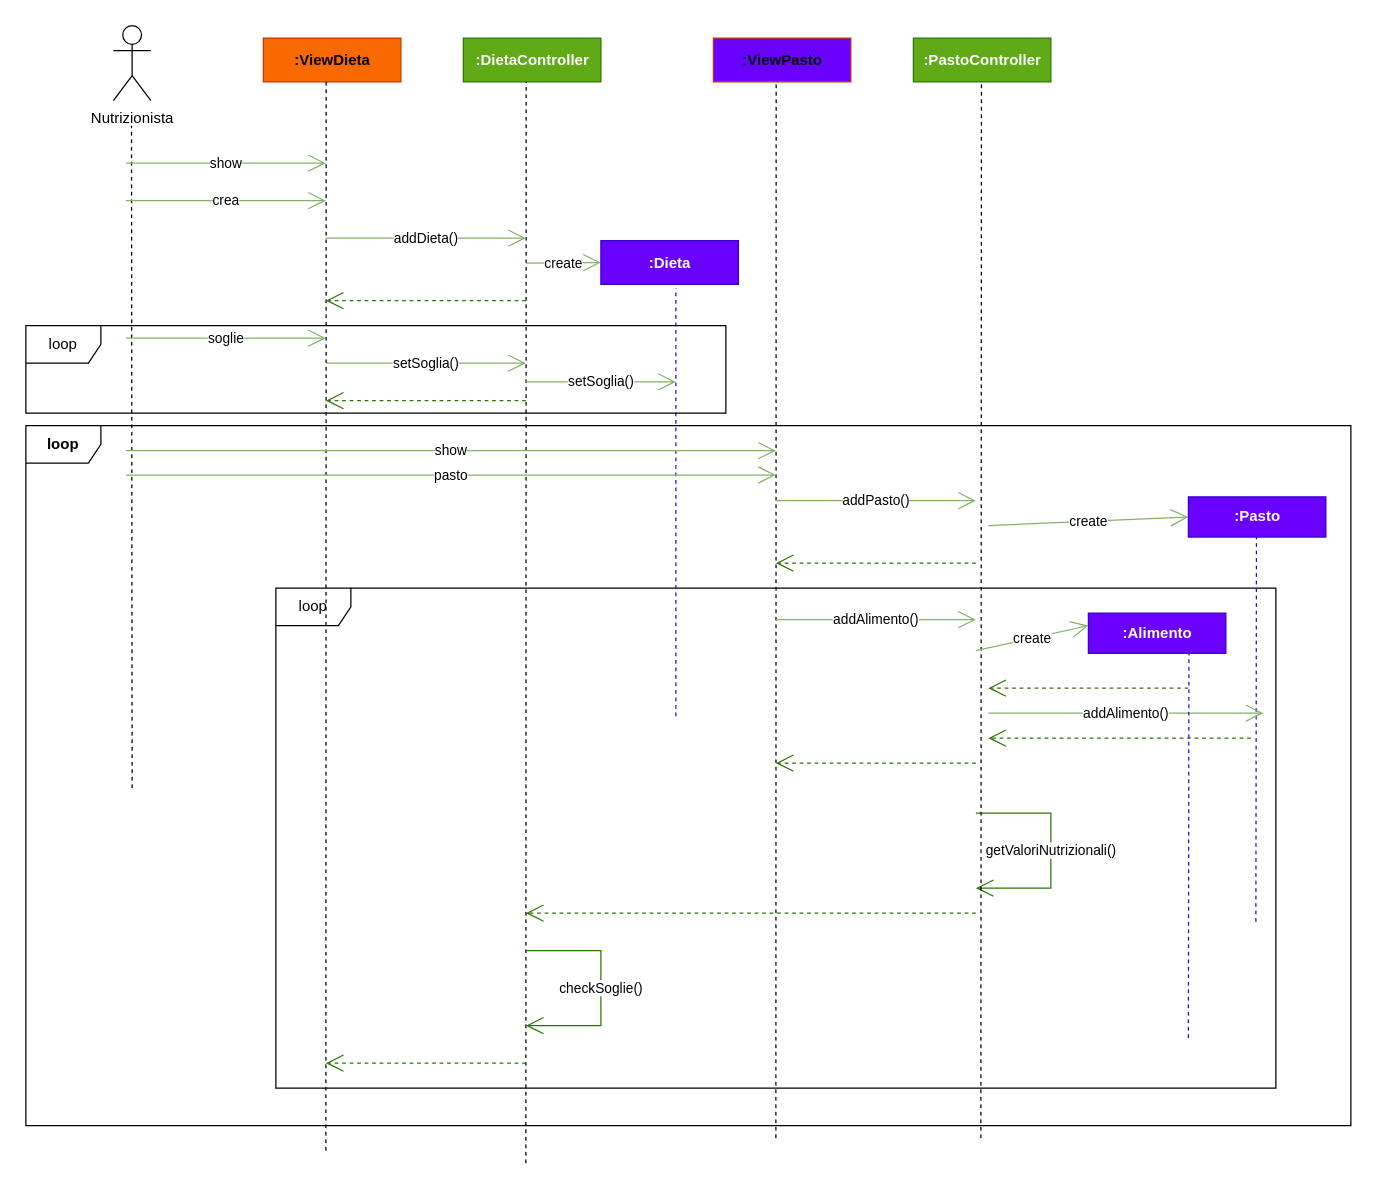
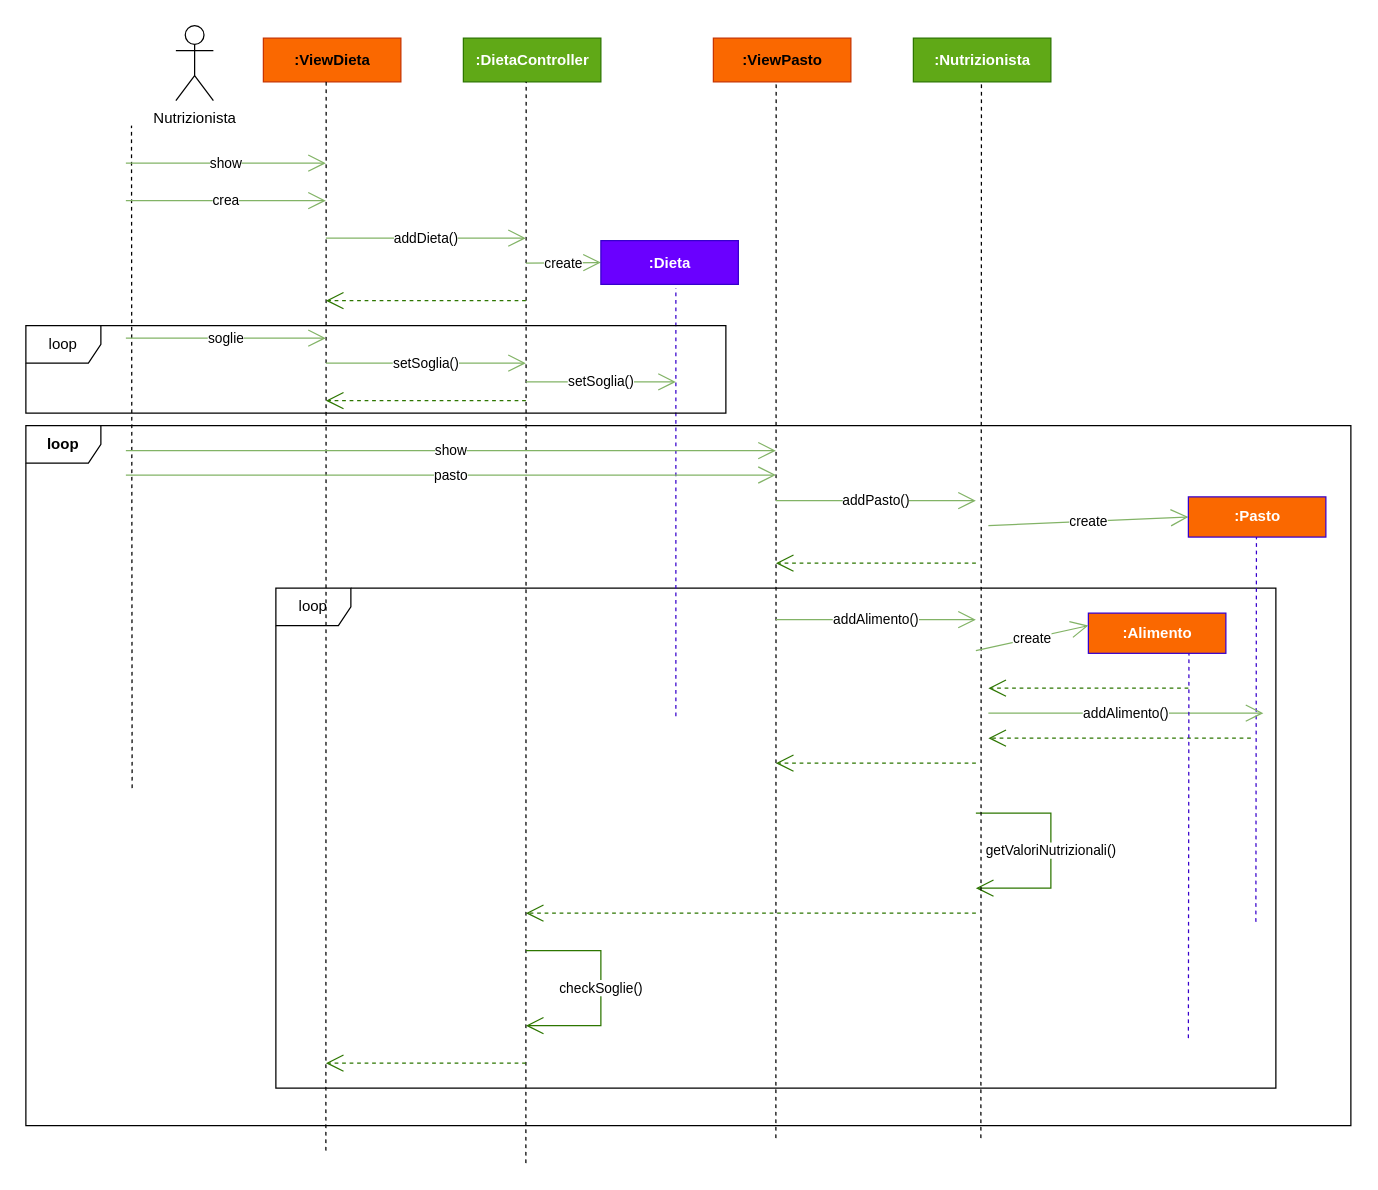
  <mxCell id="0" />
  <mxCell id="1" parent="0" />
  <mxCell id="2" value="loop" style="shape=umlFrame;whiteSpace=wrap;html=1;fontStyle=1" parent="1" vertex="1"><mxGeometry x="20" y="340" width="1060" height="560" as="geometry" /></mxCell>
  <mxCell id="3" value="loop" style="shape=umlFrame;whiteSpace=wrap;html=1;" parent="1" vertex="1"><mxGeometry x="220" y="470" width="800" height="400" as="geometry" /></mxCell>
- <mxCell id="4" value="Nutrizionista" style="shape=umlActor;verticalLabelPosition=bottom;verticalAlign=top;html=1;outlineConnect=0;" parent="1" vertex="1"><mxGeometry x="90" y="20" width="30" height="60" as="geometry" /></mxCell>
+ <mxCell id="4" value="Nutrizionista" style="shape=umlActor;verticalLabelPosition=bottom;verticalAlign=top;html=1;outlineConnect=0;" parent="1" vertex="1"><mxGeometry x="140" y="20" width="30" height="60" as="geometry" /></mxCell>
  <mxCell id="5" value="" style="endArrow=none;html=1;rounded=0;dashed=1;" parent="1" edge="1"><mxGeometry width="50" height="50" relative="1" as="geometry"><mxPoint x="105" y="630" as="sourcePoint" /><mxPoint x="104.5" y="100" as="targetPoint" /></mxGeometry></mxCell>
  <mxCell id="6" value="&lt;b&gt;:ViewDieta&lt;/b&gt;" style="html=1;fillColor=#fa6800;fontColor=#000000;strokeColor=#C73500;" parent="1" vertex="1"><mxGeometry x="210" y="30" width="110" height="35" as="geometry" /></mxCell>
  <mxCell id="7" value="" style="endArrow=none;html=1;rounded=0;dashed=1;" parent="1" edge="1"><mxGeometry width="50" height="50" relative="1" as="geometry"><mxPoint x="260" y="920" as="sourcePoint" /><mxPoint x="260.23" y="65" as="targetPoint" /></mxGeometry></mxCell>
  <mxCell id="8" value="show" style="endArrow=open;endSize=12;html=1;rounded=0;fillColor=#d5e8d4;gradientColor=#97d077;strokeColor=#82b366;" parent="1" edge="1"><mxGeometry width="160" relative="1" as="geometry"><mxPoint x="100" y="130" as="sourcePoint" /><mxPoint x="260" y="130" as="targetPoint" /></mxGeometry></mxCell>
  <mxCell id="9" value="crea" style="endArrow=open;endSize=12;html=1;rounded=0;fillColor=#d5e8d4;gradientColor=#97d077;strokeColor=#82b366;" parent="1" edge="1"><mxGeometry width="160" relative="1" as="geometry"><mxPoint x="100" y="160" as="sourcePoint" /><mxPoint x="260" y="160" as="targetPoint" /></mxGeometry></mxCell>
  <mxCell id="10" value="&lt;b&gt;:DietaController&lt;/b&gt;" style="html=1;fillColor=#60a917;fontColor=#ffffff;strokeColor=#2D7600;" parent="1" vertex="1"><mxGeometry x="370" y="30" width="110" height="35" as="geometry" /></mxCell>
  <mxCell id="11" value="" style="endArrow=none;html=1;rounded=0;dashed=1;" parent="1" edge="1"><mxGeometry width="50" height="50" relative="1" as="geometry"><mxPoint x="420" y="930" as="sourcePoint" /><mxPoint x="420.23" y="65" as="targetPoint" /></mxGeometry></mxCell>
  <mxCell id="12" value="addDieta()" style="endArrow=open;endSize=12;html=1;rounded=0;fillColor=#d5e8d4;gradientColor=#97d077;strokeColor=#82b366;" parent="1" edge="1"><mxGeometry width="160" relative="1" as="geometry"><mxPoint x="260" y="190" as="sourcePoint" /><mxPoint x="420" y="190" as="targetPoint" /></mxGeometry></mxCell>
  <mxCell id="13" value="create" style="endArrow=open;endSize=12;html=1;rounded=0;fillColor=#d5e8d4;gradientColor=#97d077;strokeColor=#82b366;entryX=0;entryY=0.5;entryDx=0;entryDy=0;" parent="1" target="14" edge="1"><mxGeometry width="160" relative="1" as="geometry"><mxPoint x="420" y="210" as="sourcePoint" /><mxPoint x="560" y="180" as="targetPoint" /></mxGeometry></mxCell>
  <mxCell id="14" value="&lt;b&gt;:Dieta&lt;/b&gt;" style="html=1;fillColor=#6a00ff;fontColor=#ffffff;strokeColor=#3700CC;" parent="1" vertex="1"><mxGeometry x="480" y="192" width="110" height="35" as="geometry" /></mxCell>
  <mxCell id="15" value="" style="endArrow=open;endFill=1;endSize=12;html=1;rounded=0;fillColor=#60a917;strokeColor=#2D7600;dashed=1;" parent="1" edge="1"><mxGeometry width="160" relative="1" as="geometry"><mxPoint x="420" y="240" as="sourcePoint" /><mxPoint x="260" y="240" as="targetPoint" /></mxGeometry></mxCell>
  <mxCell id="16" value="setSoglia()" style="endArrow=open;endSize=12;html=1;rounded=0;fillColor=#d5e8d4;gradientColor=#97d077;strokeColor=#82b366;" parent="1" edge="1"><mxGeometry width="160" relative="1" as="geometry"><mxPoint x="260" y="290" as="sourcePoint" /><mxPoint x="420" y="290" as="targetPoint" /></mxGeometry></mxCell>
  <mxCell id="17" value="" style="endArrow=open;endFill=1;endSize=12;html=1;rounded=0;fillColor=#60a917;strokeColor=#2D7600;dashed=1;" parent="1" edge="1"><mxGeometry width="160" relative="1" as="geometry"><mxPoint x="420" y="320" as="sourcePoint" /><mxPoint x="260" y="320" as="targetPoint" /></mxGeometry></mxCell>
  <mxCell id="18" value="" style="endArrow=none;html=1;rounded=0;dashed=1;fillColor=#6a00ff;strokeColor=#3700CC;" parent="1" edge="1"><mxGeometry width="50" height="50" relative="1" as="geometry"><mxPoint x="540" y="572.5" as="sourcePoint" /><mxPoint x="540" y="230" as="targetPoint" /></mxGeometry></mxCell>
  <mxCell id="19" value="setSoglia()" style="endArrow=open;endSize=12;html=1;rounded=0;fillColor=#d5e8d4;gradientColor=#97d077;strokeColor=#82b366;" parent="1" edge="1"><mxGeometry width="160" relative="1" as="geometry"><mxPoint x="420" y="305" as="sourcePoint" /><mxPoint x="540" y="305" as="targetPoint" /></mxGeometry></mxCell>
  <mxCell id="20" value="create" style="endArrow=open;endSize=12;html=1;rounded=0;fillColor=#d5e8d4;gradientColor=#97d077;strokeColor=#82b366;entryX=0;entryY=0.5;entryDx=0;entryDy=0;" parent="1" target="37" edge="1"><mxGeometry width="160" relative="1" as="geometry"><mxPoint x="790" y="420" as="sourcePoint" /><mxPoint x="780" y="380" as="targetPoint" /></mxGeometry></mxCell>
- <mxCell id="21" value="&lt;b&gt;:PastoController&lt;/b&gt;" style="html=1;fillColor=#60a917;fontColor=#ffffff;strokeColor=#2D7600;" parent="1" vertex="1"><mxGeometry x="730" y="30" width="110" height="35" as="geometry" /></mxCell>
- <mxCell id="22" value="&lt;b&gt;:ViewPasto&lt;/b&gt;" style="html=1;fillColor=#6a00ff;fontColor=#000000;strokeColor=#C73500;" parent="1" vertex="1"><mxGeometry x="570" y="30" width="110" height="35" as="geometry" /></mxCell>
+ <mxCell id="21" value="&lt;b&gt;:Nutrizionista&lt;/b&gt;" style="html=1;fillColor=#60a917;fontColor=#ffffff;strokeColor=#2D7600;" parent="1" vertex="1"><mxGeometry x="730" y="30" width="110" height="35" as="geometry" /></mxCell>
+ <mxCell id="22" value="&lt;b&gt;:ViewPasto&lt;/b&gt;" style="html=1;fillColor=#fa6800;fontColor=#000000;strokeColor=#C73500;" parent="1" vertex="1"><mxGeometry x="570" y="30" width="110" height="35" as="geometry" /></mxCell>
  <mxCell id="23" value="" style="endArrow=none;html=1;rounded=0;dashed=1;" parent="1" edge="1"><mxGeometry width="50" height="50" relative="1" as="geometry"><mxPoint x="620" y="910" as="sourcePoint" /><mxPoint x="620.23" y="65" as="targetPoint" /></mxGeometry></mxCell>
  <mxCell id="24" value="show" style="endArrow=open;endSize=12;html=1;rounded=0;fillColor=#d5e8d4;gradientColor=#97d077;strokeColor=#82b366;" parent="1" edge="1"><mxGeometry width="160" relative="1" as="geometry"><mxPoint x="100" y="360" as="sourcePoint" /><mxPoint x="620" y="360" as="targetPoint" /></mxGeometry></mxCell>
  <mxCell id="25" value="addAlimento()" style="endArrow=open;endSize=12;html=1;rounded=0;fillColor=#d5e8d4;gradientColor=#97d077;strokeColor=#82b366;" parent="1" edge="1"><mxGeometry width="160" relative="1" as="geometry"><mxPoint x="620" y="495.25" as="sourcePoint" /><mxPoint x="780" y="495.25" as="targetPoint" /></mxGeometry></mxCell>
  <mxCell id="26" value="soglie" style="endArrow=open;endSize=12;html=1;rounded=0;fillColor=#d5e8d4;gradientColor=#97d077;strokeColor=#82b366;" parent="1" edge="1"><mxGeometry width="160" relative="1" as="geometry"><mxPoint x="100" y="270" as="sourcePoint" /><mxPoint x="260" y="270" as="targetPoint" /></mxGeometry></mxCell>
  <mxCell id="27" value="getValoriNutrizionali()" style="endArrow=open;endFill=1;endSize=12;html=1;rounded=0;fillColor=#60a917;strokeColor=#2D7600;" parent="1" edge="1"><mxGeometry width="160" relative="1" as="geometry"><mxPoint x="780" y="650" as="sourcePoint" /><mxPoint x="780" y="710" as="targetPoint" /><Array as="points"><mxPoint x="840" y="650" /><mxPoint x="840" y="710" /></Array></mxGeometry></mxCell>
  <mxCell id="28" value="" style="endArrow=open;endFill=1;endSize=12;html=1;rounded=0;fillColor=#60a917;strokeColor=#2D7600;dashed=1;" parent="1" edge="1"><mxGeometry width="160" relative="1" as="geometry"><mxPoint x="420" y="850" as="sourcePoint" /><mxPoint x="260" y="850" as="targetPoint" /></mxGeometry></mxCell>
  <mxCell id="29" value="loop" style="shape=umlFrame;whiteSpace=wrap;html=1;" parent="1" vertex="1"><mxGeometry x="20" y="260" width="560" height="70" as="geometry" /></mxCell>
  <mxCell id="30" value="pasto" style="endArrow=open;endSize=12;html=1;rounded=0;fillColor=#d5e8d4;gradientColor=#97d077;strokeColor=#82b366;" parent="1" edge="1"><mxGeometry width="160" relative="1" as="geometry"><mxPoint x="100" y="379.52" as="sourcePoint" /><mxPoint x="620" y="379.52" as="targetPoint" /></mxGeometry></mxCell>
  <mxCell id="31" value="" style="endArrow=none;html=1;rounded=0;dashed=1;" parent="1" edge="1"><mxGeometry width="50" height="50" relative="1" as="geometry"><mxPoint x="784" y="910" as="sourcePoint" /><mxPoint x="784.46" y="65" as="targetPoint" /></mxGeometry></mxCell>
  <mxCell id="32" value="addPasto()" style="endArrow=open;endSize=12;html=1;rounded=0;fillColor=#d5e8d4;gradientColor=#97d077;strokeColor=#82b366;" parent="1" edge="1"><mxGeometry width="160" relative="1" as="geometry"><mxPoint x="620" y="400" as="sourcePoint" /><mxPoint x="780" y="400" as="targetPoint" /></mxGeometry></mxCell>
  <mxCell id="33" value="" style="endArrow=open;endFill=1;endSize=12;html=1;rounded=0;fillColor=#60a917;strokeColor=#2D7600;dashed=1;" parent="1" edge="1"><mxGeometry width="160" relative="1" as="geometry"><mxPoint x="780" y="450" as="sourcePoint" /><mxPoint x="620" y="450" as="targetPoint" /></mxGeometry></mxCell>
  <mxCell id="34" value="" style="endArrow=open;endFill=1;endSize=12;html=1;rounded=0;fillColor=#60a917;strokeColor=#2D7600;dashed=1;" parent="1" edge="1"><mxGeometry width="160" relative="1" as="geometry"><mxPoint x="780" y="610" as="sourcePoint" /><mxPoint x="620" y="610" as="targetPoint" /><Array as="points"><mxPoint x="690" y="610" /></Array></mxGeometry></mxCell>
  <mxCell id="35" value="" style="endArrow=open;endFill=1;endSize=12;html=1;rounded=0;fillColor=#60a917;strokeColor=#2D7600;dashed=1;" parent="1" edge="1"><mxGeometry width="160" relative="1" as="geometry"><mxPoint x="780" y="730" as="sourcePoint" /><mxPoint x="420" y="730" as="targetPoint" /><Array as="points"><mxPoint x="690" y="730" /></Array></mxGeometry></mxCell>
  <mxCell id="36" value="checkSoglie()" style="endArrow=open;endFill=1;endSize=12;html=1;rounded=0;fillColor=#60a917;strokeColor=#2D7600;" parent="1" edge="1"><mxGeometry width="160" relative="1" as="geometry"><mxPoint x="420" y="760" as="sourcePoint" /><mxPoint x="420" y="820" as="targetPoint" /><Array as="points"><mxPoint x="480" y="760" /><mxPoint x="480" y="820" /></Array></mxGeometry></mxCell>
- <mxCell id="37" value="&lt;b&gt;:Pasto&lt;/b&gt;" style="html=1;fillColor=#6a00ff;fontColor=#ffffff;strokeColor=#3700CC;" parent="1" vertex="1"><mxGeometry x="950" y="397" width="110" height="32.162" as="geometry" /></mxCell>
+ <mxCell id="37" value="&lt;b&gt;:Pasto&lt;/b&gt;" style="html=1;fillColor=#fa6800;fontColor=#ffffff;strokeColor=#3700CC;" parent="1" vertex="1"><mxGeometry x="950" y="397" width="110" height="32.162" as="geometry" /></mxCell>
  <mxCell id="38" value="" style="endArrow=none;html=1;rounded=0;dashed=1;fillColor=#6a00ff;strokeColor=#3700CC;" parent="1" edge="1"><mxGeometry width="50" height="50" relative="1" as="geometry"><mxPoint x="1004" y="737" as="sourcePoint" /><mxPoint x="1004.46" y="429.162" as="targetPoint" /></mxGeometry></mxCell>
  <mxCell id="39" value="addAlimento()" style="endArrow=open;endSize=12;html=1;rounded=0;fillColor=#d5e8d4;gradientColor=#97d077;strokeColor=#82b366;" parent="1" edge="1"><mxGeometry width="160" relative="1" as="geometry"><mxPoint x="790" y="570" as="sourcePoint" /><mxPoint x="1010" y="570" as="targetPoint" /></mxGeometry></mxCell>
  <mxCell id="40" value="" style="endArrow=open;endFill=1;endSize=12;html=1;rounded=0;fillColor=#60a917;strokeColor=#2D7600;dashed=1;" parent="1" edge="1"><mxGeometry width="160" relative="1" as="geometry"><mxPoint x="1000" y="590" as="sourcePoint" /><mxPoint x="790" y="590" as="targetPoint" /></mxGeometry></mxCell>
- <mxCell id="41" value="&lt;b&gt;:Alimento&lt;/b&gt;" style="html=1;fillColor=#6a00ff;fontColor=#ffffff;strokeColor=#3700CC;" vertex="1" parent="1"><mxGeometry x="870" y="490" width="110" height="32.162" as="geometry" /></mxCell>
+ <mxCell id="41" value="&lt;b&gt;:Alimento&lt;/b&gt;" style="html=1;fillColor=#fa6800;fontColor=#ffffff;strokeColor=#3700CC;" vertex="1" parent="1"><mxGeometry x="870" y="490" width="110" height="32.162" as="geometry" /></mxCell>
  <mxCell id="42" value="" style="endArrow=none;html=1;rounded=0;dashed=1;fillColor=#6a00ff;strokeColor=#3700CC;" edge="1" parent="1"><mxGeometry width="50" height="50" relative="1" as="geometry"><mxPoint x="950" y="830" as="sourcePoint" /><mxPoint x="950.46" y="522.162" as="targetPoint" /></mxGeometry></mxCell>
  <mxCell id="43" value="create" style="endArrow=open;endSize=12;html=1;rounded=0;fillColor=#d5e8d4;gradientColor=#97d077;strokeColor=#82b366;" edge="1" parent="1"><mxGeometry width="160" relative="1" as="geometry"><mxPoint x="780" y="520" as="sourcePoint" /><mxPoint x="870" y="500" as="targetPoint" /></mxGeometry></mxCell>
  <mxCell id="44" value="" style="endArrow=open;endFill=1;endSize=12;html=1;rounded=0;fillColor=#60a917;strokeColor=#2D7600;dashed=1;" edge="1" parent="1"><mxGeometry width="160" relative="1" as="geometry"><mxPoint x="950" y="550" as="sourcePoint" /><mxPoint x="790" y="550" as="targetPoint" /><Array as="points"><mxPoint x="860" y="550" /></Array></mxGeometry></mxCell>
